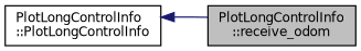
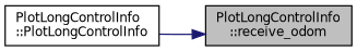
  digraph {
    rankdir=RL
    node [color=black fontname=Helvetica fontsize=10 shape=record style=filled]
    n1 [fillcolor=grey75 fontcolor=black height=0.2 label="PlotLongControlInfo\l::receive_odom" width=0.4]
    n2 [fillcolor=white height=0.2 label="PlotLongControlInfo\l::PlotLongControlInfo" width=0.4]
-   n2 -> n1 [color=midnightblue dir=back fontname=Helvetica fontsize=10 labelfontname=Helvetica labelfontsize=10 style=solid]
+   n1 -> n2 [color=midnightblue dir=back fontname=Helvetica fontsize=10 labelfontname=Helvetica labelfontsize=10 style=solid]
  }
